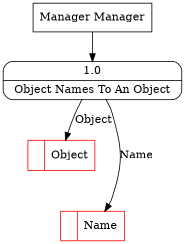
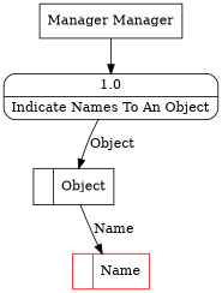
  digraph {
    node [shape=record]
-   n1 [color=red label="<f0>  |<f1> Object "]
+   n1 [color=black label="<f0>  |<f1> Object "]
    n2 [color=red label="<f0>  |<f1> Name "]
    n3 [label="Manager Manager" shape=box]
-   n4 [label="{<f0> 1.0|<f1> Object Names To An Object }" shape=Mrecord]
+   n4 [label="{<f0> 1.0|<f1> Indicate Names To An Object }" shape=Mrecord]
    n3 -> n4
    n4 -> n1 [label=Object]
-   n4 -> n2 [label=Name]
+   n1 -> n2 [label=Name]
  }
